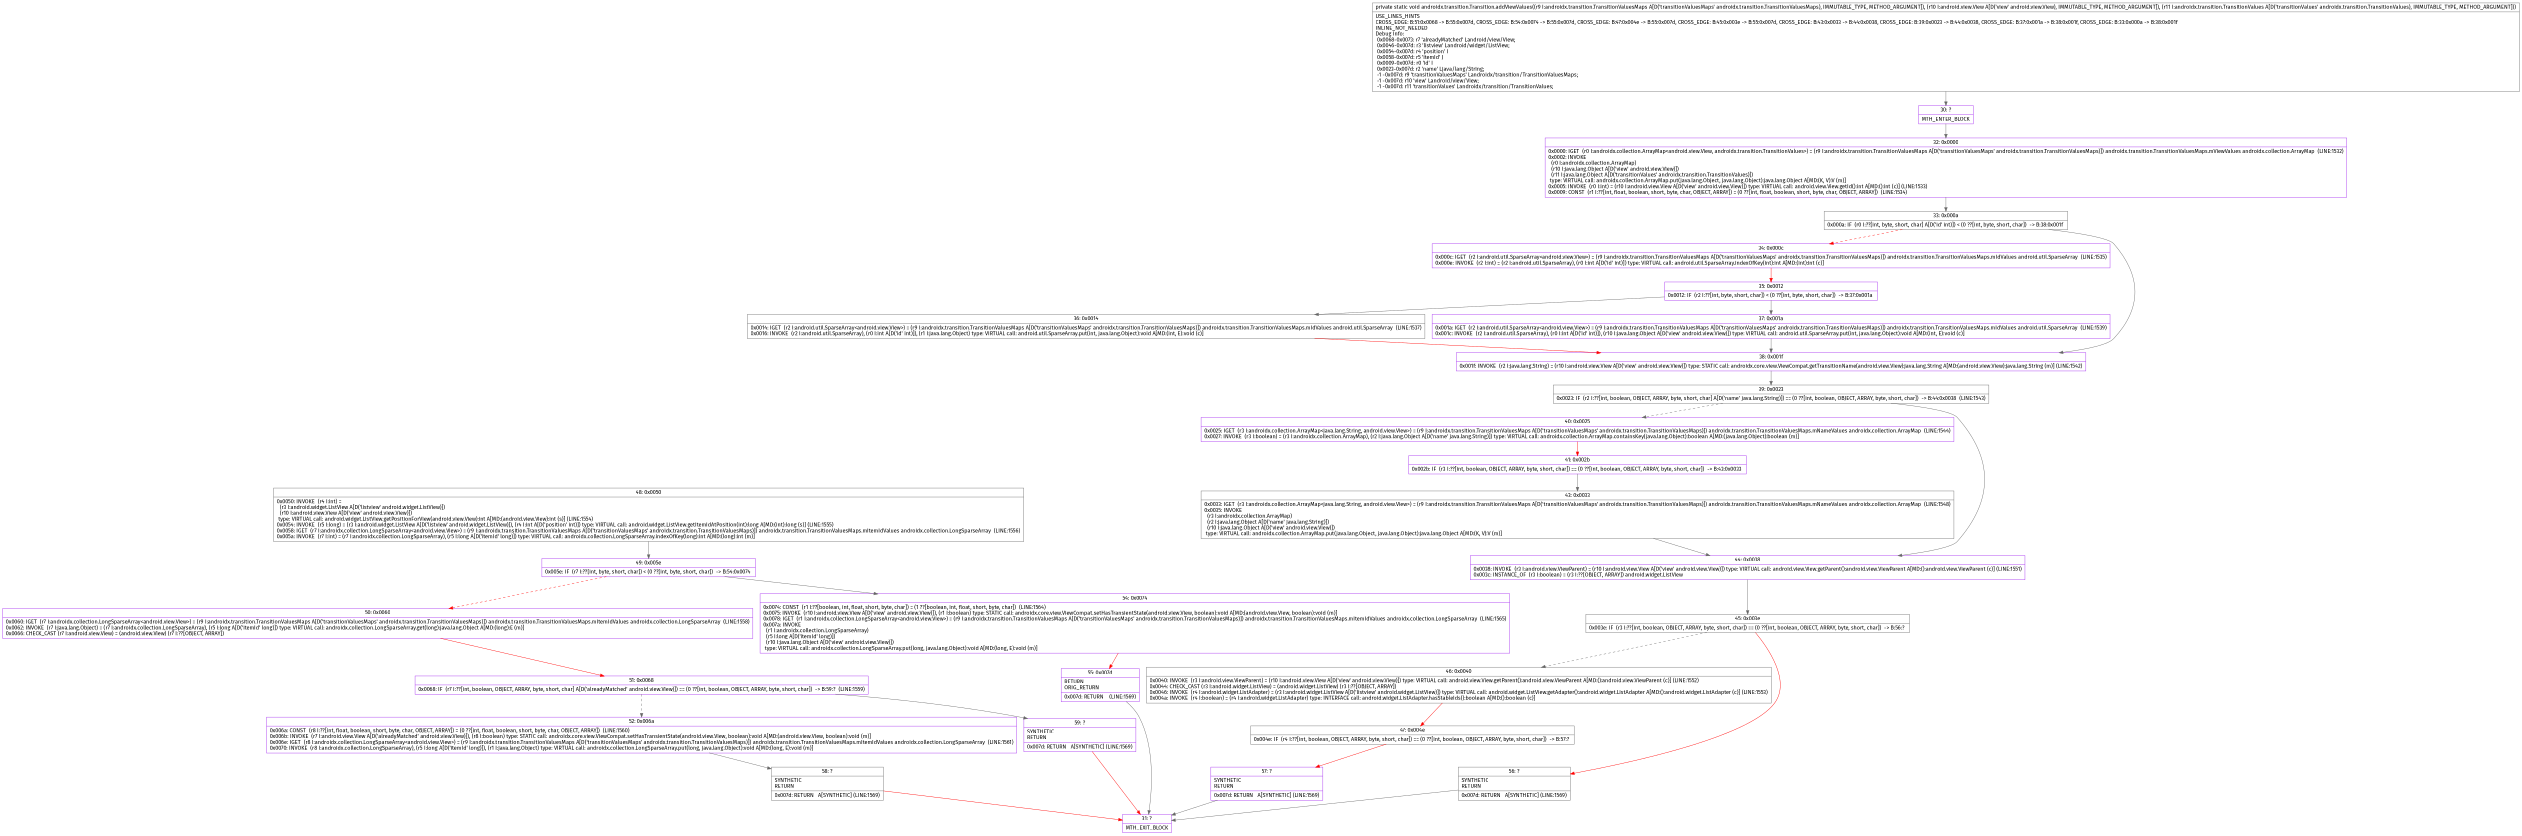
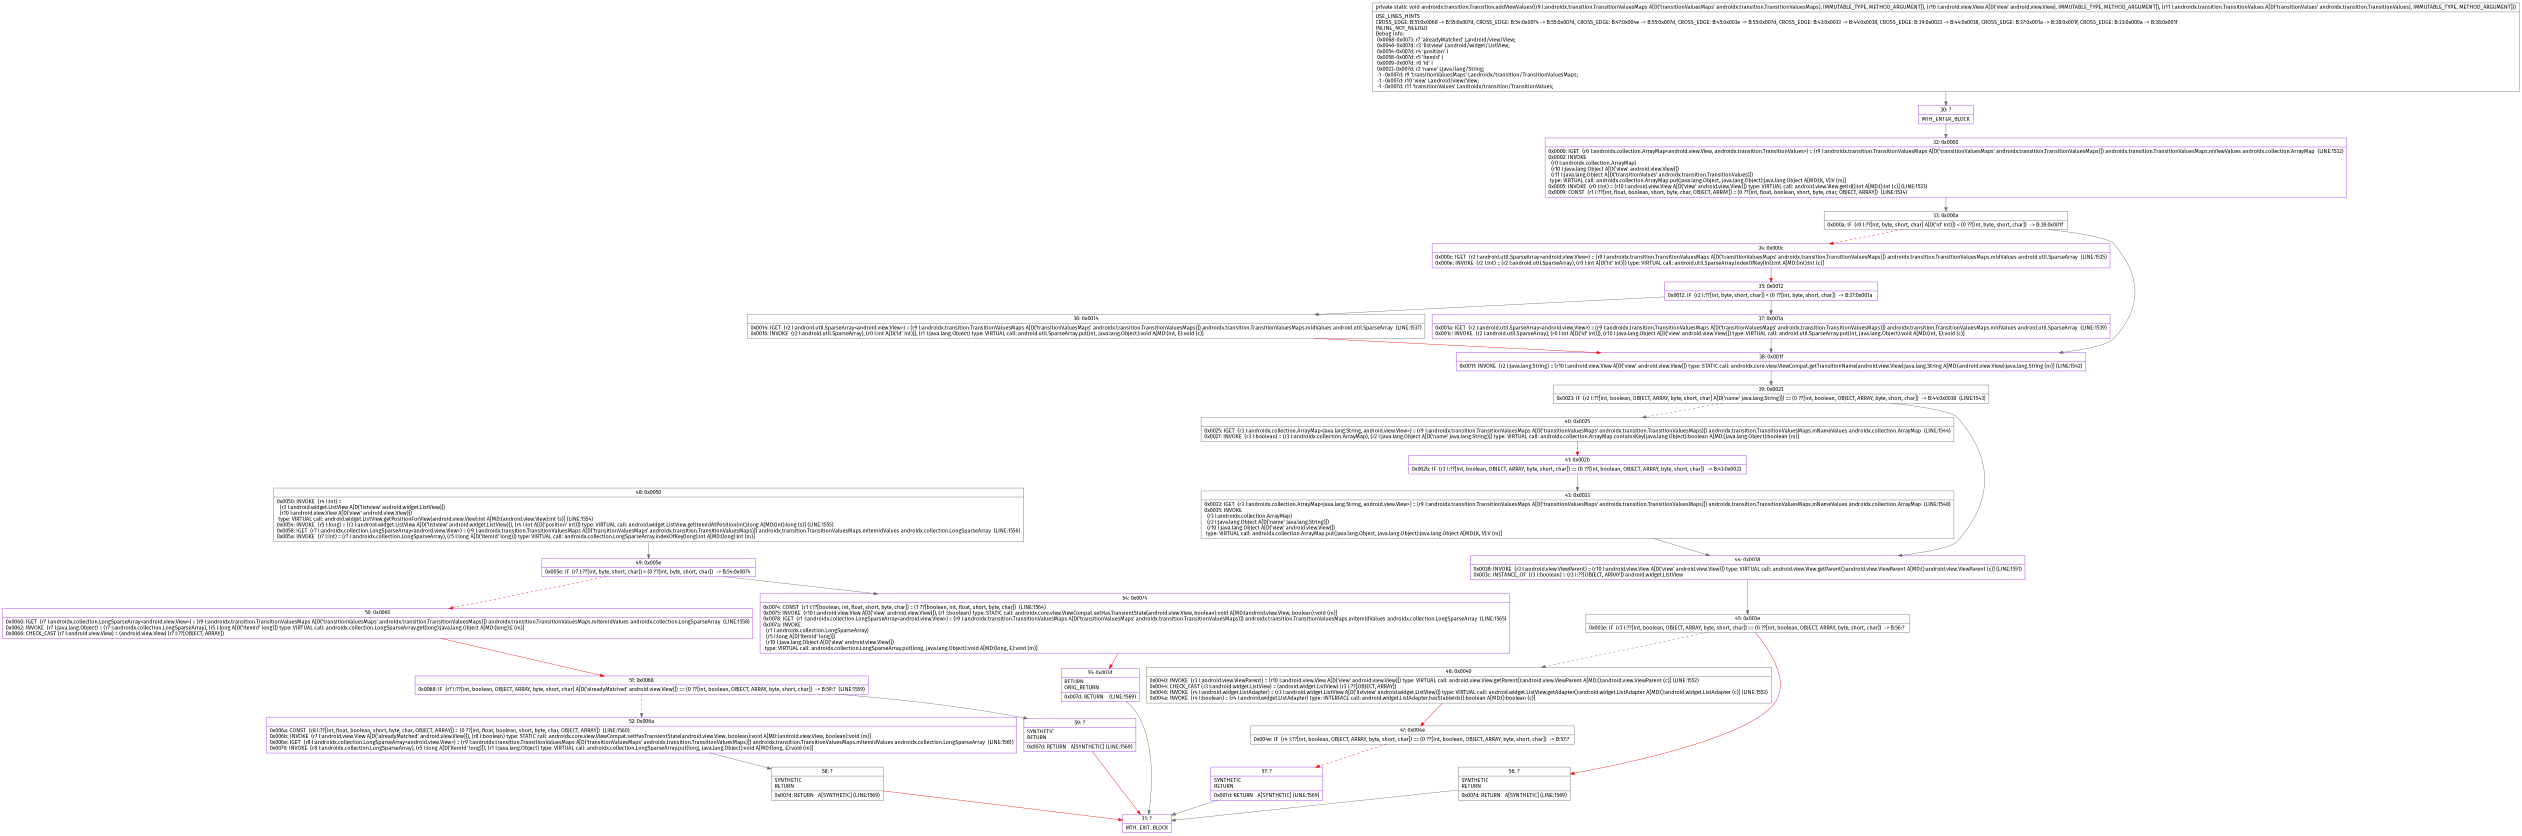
  digraph {
    fontname="Fira Sans"
    node [color=purple fontname="Fira Sans" shape=record]
    edge [color=gray40 fontname="Fira Sans"]
    n1 [label="{30\:\ ?|MTH_ENTER_BLOCK\l}"]
    n2 [label="{32\:\ 0x0000|0x0000: IGET  (r0 I:androidx.collection.ArrayMap\<android.view.View, androidx.transition.TransitionValues\>) = (r9 I:androidx.transition.TransitionValuesMaps A[D('transitionValuesMaps' androidx.transition.TransitionValuesMaps)]) androidx.transition.TransitionValuesMaps.mViewValues androidx.collection.ArrayMap  (LINE:1532)\l0x0002: INVOKE  \l  (r0 I:androidx.collection.ArrayMap)\l  (r10 I:java.lang.Object A[D('view' android.view.View)])\l  (r11 I:java.lang.Object A[D('transitionValues' androidx.transition.TransitionValues)])\l type: VIRTUAL call: androidx.collection.ArrayMap.put(java.lang.Object, java.lang.Object):java.lang.Object A[MD:(K, V):V (m)]\l0x0005: INVOKE  (r0 I:int) = (r10 I:android.view.View A[D('view' android.view.View)]) type: VIRTUAL call: android.view.View.getId():int A[MD:():int (c)] (LINE:1533)\l0x0009: CONST  (r1 I:??[int, float, boolean, short, byte, char, OBJECT, ARRAY]) = (0 ??[int, float, boolean, short, byte, char, OBJECT, ARRAY])  (LINE:1534)\l}"]
    n3 [color=gray40 label="{33\:\ 0x000a|0x000a: IF  (r0 I:??[int, byte, short, char] A[D('id' int)]) \< (0 ??[int, byte, short, char])  \-\> B:38:0x001f \l}"]
    n4 [label="{34\:\ 0x000c|0x000c: IGET  (r2 I:android.util.SparseArray\<android.view.View\>) = (r9 I:androidx.transition.TransitionValuesMaps A[D('transitionValuesMaps' androidx.transition.TransitionValuesMaps)]) androidx.transition.TransitionValuesMaps.mIdValues android.util.SparseArray  (LINE:1535)\l0x000e: INVOKE  (r2 I:int) = (r2 I:android.util.SparseArray), (r0 I:int A[D('id' int)]) type: VIRTUAL call: android.util.SparseArray.indexOfKey(int):int A[MD:(int):int (c)]\l}"]
    n5 [label="{38\:\ 0x001f|0x001f: INVOKE  (r2 I:java.lang.String) = (r10 I:android.view.View A[D('view' android.view.View)]) type: STATIC call: androidx.core.view.ViewCompat.getTransitionName(android.view.View):java.lang.String A[MD:(android.view.View):java.lang.String (m)] (LINE:1542)\l}"]
    n6 [label="{35\:\ 0x0012|0x0012: IF  (r2 I:??[int, byte, short, char]) \< (0 ??[int, byte, short, char])  \-\> B:37:0x001a \l}"]
    n7 [color=gray40 label="{39\:\ 0x0023|0x0023: IF  (r2 I:??[int, boolean, OBJECT, ARRAY, byte, short, char] A[D('name' java.lang.String)]) == (0 ??[int, boolean, OBJECT, ARRAY, byte, short, char])  \-\> B:44:0x0038  (LINE:1543)\l}"]
    n8 [color=gray40 label="{36\:\ 0x0014|0x0014: IGET  (r2 I:android.util.SparseArray\<android.view.View\>) = (r9 I:androidx.transition.TransitionValuesMaps A[D('transitionValuesMaps' androidx.transition.TransitionValuesMaps)]) androidx.transition.TransitionValuesMaps.mIdValues android.util.SparseArray  (LINE:1537)\l0x0016: INVOKE  (r2 I:android.util.SparseArray), (r0 I:int A[D('id' int)]), (r1 I:java.lang.Object) type: VIRTUAL call: android.util.SparseArray.put(int, java.lang.Object):void A[MD:(int, E):void (c)]\l}"]
    n9 [label="{37\:\ 0x001a|0x001a: IGET  (r2 I:android.util.SparseArray\<android.view.View\>) = (r9 I:androidx.transition.TransitionValuesMaps A[D('transitionValuesMaps' androidx.transition.TransitionValuesMaps)]) androidx.transition.TransitionValuesMaps.mIdValues android.util.SparseArray  (LINE:1539)\l0x001c: INVOKE  (r2 I:android.util.SparseArray), (r0 I:int A[D('id' int)]), (r10 I:java.lang.Object A[D('view' android.view.View)]) type: VIRTUAL call: android.util.SparseArray.put(int, java.lang.Object):void A[MD:(int, E):void (c)]\l}"]
-   n10 [label="{40\:\ 0x0025|0x0025: IGET  (r3 I:androidx.collection.ArrayMap\<java.lang.String, android.view.View\>) = (r9 I:androidx.transition.TransitionValuesMaps A[D('transitionValuesMaps' androidx.transition.TransitionValuesMaps)]) androidx.transition.TransitionValuesMaps.mNameValues androidx.collection.ArrayMap  (LINE:1544)\l0x0027: INVOKE  (r3 I:boolean) = (r3 I:androidx.collection.ArrayMap), (r2 I:java.lang.Object A[D('name' java.lang.String)]) type: VIRTUAL call: androidx.collection.ArrayMap.containsKey(java.lang.Object):boolean A[MD:(java.lang.Object):boolean (m)]\l}"]
+   n10 [color=gray40 label="{40\:\ 0x0025|0x0025: IGET  (r3 I:androidx.collection.ArrayMap\<java.lang.String, android.view.View\>) = (r9 I:androidx.transition.TransitionValuesMaps A[D('transitionValuesMaps' androidx.transition.TransitionValuesMaps)]) androidx.transition.TransitionValuesMaps.mNameValues androidx.collection.ArrayMap  (LINE:1544)\l0x0027: INVOKE  (r3 I:boolean) = (r3 I:androidx.collection.ArrayMap), (r2 I:java.lang.Object A[D('name' java.lang.String)]) type: VIRTUAL call: androidx.collection.ArrayMap.containsKey(java.lang.Object):boolean A[MD:(java.lang.Object):boolean (m)]\l}"]
    n11 [label="{44\:\ 0x0038|0x0038: INVOKE  (r3 I:android.view.ViewParent) = (r10 I:android.view.View A[D('view' android.view.View)]) type: VIRTUAL call: android.view.View.getParent():android.view.ViewParent A[MD:():android.view.ViewParent (c)] (LINE:1551)\l0x003c: INSTANCE_OF  (r3 I:boolean) = (r3 I:??[OBJECT, ARRAY]) android.widget.ListView \l}"]
    n12 [label="{41\:\ 0x002b|0x002b: IF  (r3 I:??[int, boolean, OBJECT, ARRAY, byte, short, char]) == (0 ??[int, boolean, OBJECT, ARRAY, byte, short, char])  \-\> B:43:0x0033 \l}"]
    n13 [color=gray40 label="{45\:\ 0x003e|0x003e: IF  (r3 I:??[int, boolean, OBJECT, ARRAY, byte, short, char]) == (0 ??[int, boolean, OBJECT, ARRAY, byte, short, char])  \-\> B:56:? \l}"]
    n14 [color=gray40 label="{43\:\ 0x0033|0x0033: IGET  (r3 I:androidx.collection.ArrayMap\<java.lang.String, android.view.View\>) = (r9 I:androidx.transition.TransitionValuesMaps A[D('transitionValuesMaps' androidx.transition.TransitionValuesMaps)]) androidx.transition.TransitionValuesMaps.mNameValues androidx.collection.ArrayMap  (LINE:1548)\l0x0035: INVOKE  \l  (r3 I:androidx.collection.ArrayMap)\l  (r2 I:java.lang.Object A[D('name' java.lang.String)])\l  (r10 I:java.lang.Object A[D('view' android.view.View)])\l type: VIRTUAL call: androidx.collection.ArrayMap.put(java.lang.Object, java.lang.Object):java.lang.Object A[MD:(K, V):V (m)]\l}"]
    n15 [color=gray40 label="{46\:\ 0x0040|0x0040: INVOKE  (r3 I:android.view.ViewParent) = (r10 I:android.view.View A[D('view' android.view.View)]) type: VIRTUAL call: android.view.View.getParent():android.view.ViewParent A[MD:():android.view.ViewParent (c)] (LINE:1552)\l0x0044: CHECK_CAST (r3 I:android.widget.ListView) = (android.widget.ListView) (r3 I:??[OBJECT, ARRAY]) \l0x0046: INVOKE  (r4 I:android.widget.ListAdapter) = (r3 I:android.widget.ListView A[D('listview' android.widget.ListView)]) type: VIRTUAL call: android.widget.ListView.getAdapter():android.widget.ListAdapter A[MD:():android.widget.ListAdapter (c)] (LINE:1553)\l0x004a: INVOKE  (r4 I:boolean) = (r4 I:android.widget.ListAdapter) type: INTERFACE call: android.widget.ListAdapter.hasStableIds():boolean A[MD:():boolean (c)]\l}"]
    n16 [color=gray40 label="{56\:\ ?|SYNTHETIC\lRETURN\l|0x007d: RETURN   A[SYNTHETIC] (LINE:1569)\l}"]
    n17 [color=gray40 label="{47\:\ 0x004e|0x004e: IF  (r4 I:??[int, boolean, OBJECT, ARRAY, byte, short, char]) == (0 ??[int, boolean, OBJECT, ARRAY, byte, short, char])  \-\> B:57:? \l}"]
    n18 [label="{31\:\ ?|MTH_EXIT_BLOCK\l}"]
    n19 [label="{57\:\ ?|SYNTHETIC\lRETURN\l|0x007d: RETURN   A[SYNTHETIC] (LINE:1569)\l}"]
    n20 [color=gray40 label="{48\:\ 0x0050|0x0050: INVOKE  (r4 I:int) = \l  (r3 I:android.widget.ListView A[D('listview' android.widget.ListView)])\l  (r10 I:android.view.View A[D('view' android.view.View)])\l type: VIRTUAL call: android.widget.ListView.getPositionForView(android.view.View):int A[MD:(android.view.View):int (s)] (LINE:1554)\l0x0054: INVOKE  (r5 I:long) = (r3 I:android.widget.ListView A[D('listview' android.widget.ListView)]), (r4 I:int A[D('position' int)]) type: VIRTUAL call: android.widget.ListView.getItemIdAtPosition(int):long A[MD:(int):long (s)] (LINE:1555)\l0x0058: IGET  (r7 I:androidx.collection.LongSparseArray\<android.view.View\>) = (r9 I:androidx.transition.TransitionValuesMaps A[D('transitionValuesMaps' androidx.transition.TransitionValuesMaps)]) androidx.transition.TransitionValuesMaps.mItemIdValues androidx.collection.LongSparseArray  (LINE:1556)\l0x005a: INVOKE  (r7 I:int) = (r7 I:androidx.collection.LongSparseArray), (r5 I:long A[D('itemId' long)]) type: VIRTUAL call: androidx.collection.LongSparseArray.indexOfKey(long):int A[MD:(long):int (m)]\l}"]
    n21 [label="{49\:\ 0x005e|0x005e: IF  (r7 I:??[int, byte, short, char]) \< (0 ??[int, byte, short, char])  \-\> B:54:0x0074 \l}"]
    n22 [label="{50\:\ 0x0060|0x0060: IGET  (r7 I:androidx.collection.LongSparseArray\<android.view.View\>) = (r9 I:androidx.transition.TransitionValuesMaps A[D('transitionValuesMaps' androidx.transition.TransitionValuesMaps)]) androidx.transition.TransitionValuesMaps.mItemIdValues androidx.collection.LongSparseArray  (LINE:1558)\l0x0062: INVOKE  (r7 I:java.lang.Object) = (r7 I:androidx.collection.LongSparseArray), (r5 I:long A[D('itemId' long)]) type: VIRTUAL call: androidx.collection.LongSparseArray.get(long):java.lang.Object A[MD:(long):E (m)]\l0x0066: CHECK_CAST (r7 I:android.view.View) = (android.view.View) (r7 I:??[OBJECT, ARRAY]) \l}"]
    n23 [label="{54\:\ 0x0074|0x0074: CONST  (r1 I:??[boolean, int, float, short, byte, char]) = (1 ??[boolean, int, float, short, byte, char])  (LINE:1564)\l0x0075: INVOKE  (r10 I:android.view.View A[D('view' android.view.View)]), (r1 I:boolean) type: STATIC call: androidx.core.view.ViewCompat.setHasTransientState(android.view.View, boolean):void A[MD:(android.view.View, boolean):void (m)]\l0x0078: IGET  (r1 I:androidx.collection.LongSparseArray\<android.view.View\>) = (r9 I:androidx.transition.TransitionValuesMaps A[D('transitionValuesMaps' androidx.transition.TransitionValuesMaps)]) androidx.transition.TransitionValuesMaps.mItemIdValues androidx.collection.LongSparseArray  (LINE:1565)\l0x007a: INVOKE  \l  (r1 I:androidx.collection.LongSparseArray)\l  (r5 I:long A[D('itemId' long)])\l  (r10 I:java.lang.Object A[D('view' android.view.View)])\l type: VIRTUAL call: androidx.collection.LongSparseArray.put(long, java.lang.Object):void A[MD:(long, E):void (m)]\l}"]
    n24 [label="{51\:\ 0x0068|0x0068: IF  (r7 I:??[int, boolean, OBJECT, ARRAY, byte, short, char] A[D('alreadyMatched' android.view.View)]) == (0 ??[int, boolean, OBJECT, ARRAY, byte, short, char])  \-\> B:59:?  (LINE:1559)\l}"]
    n25 [label="{55\:\ 0x007d|RETURN\lORIG_RETURN\l|0x007d: RETURN    (LINE:1569)\l}"]
    n26 [label="{52\:\ 0x006a|0x006a: CONST  (r8 I:??[int, float, boolean, short, byte, char, OBJECT, ARRAY]) = (0 ??[int, float, boolean, short, byte, char, OBJECT, ARRAY])  (LINE:1560)\l0x006b: INVOKE  (r7 I:android.view.View A[D('alreadyMatched' android.view.View)]), (r8 I:boolean) type: STATIC call: androidx.core.view.ViewCompat.setHasTransientState(android.view.View, boolean):void A[MD:(android.view.View, boolean):void (m)]\l0x006e: IGET  (r8 I:androidx.collection.LongSparseArray\<android.view.View\>) = (r9 I:androidx.transition.TransitionValuesMaps A[D('transitionValuesMaps' androidx.transition.TransitionValuesMaps)]) androidx.transition.TransitionValuesMaps.mItemIdValues androidx.collection.LongSparseArray  (LINE:1561)\l0x0070: INVOKE  (r8 I:androidx.collection.LongSparseArray), (r5 I:long A[D('itemId' long)]), (r1 I:java.lang.Object) type: VIRTUAL call: androidx.collection.LongSparseArray.put(long, java.lang.Object):void A[MD:(long, E):void (m)]\l}"]
    n27 [label="{59\:\ ?|SYNTHETIC\lRETURN\l|0x007d: RETURN   A[SYNTHETIC] (LINE:1569)\l}"]
    n28 [color=gray40 label="{58\:\ ?|SYNTHETIC\lRETURN\l|0x007d: RETURN   A[SYNTHETIC] (LINE:1569)\l}"]
    n29 [color=gray40 label="{private static void androidx.transition.Transition.addViewValues((r9 I:androidx.transition.TransitionValuesMaps A[D('transitionValuesMaps' androidx.transition.TransitionValuesMaps), IMMUTABLE_TYPE, METHOD_ARGUMENT]), (r10 I:android.view.View A[D('view' android.view.View), IMMUTABLE_TYPE, METHOD_ARGUMENT]), (r11 I:androidx.transition.TransitionValues A[D('transitionValues' androidx.transition.TransitionValues), IMMUTABLE_TYPE, METHOD_ARGUMENT]))  | USE_LINES_HINTS\lCROSS_EDGE: B:51:0x0068 \-\> B:55:0x007d, CROSS_EDGE: B:54:0x0074 \-\> B:55:0x007d, CROSS_EDGE: B:47:0x004e \-\> B:55:0x007d, CROSS_EDGE: B:45:0x003e \-\> B:55:0x007d, CROSS_EDGE: B:43:0x0033 \-\> B:44:0x0038, CROSS_EDGE: B:39:0x0023 \-\> B:44:0x0038, CROSS_EDGE: B:37:0x001a \-\> B:38:0x001f, CROSS_EDGE: B:33:0x000a \-\> B:38:0x001f\lINLINE_NOT_NEEDED\lDebug Info:\l  0x0068\-0x0073: r7 'alreadyMatched' Landroid\/view\/View;\l  0x0046\-0x007d: r3 'listview' Landroid\/widget\/ListView;\l  0x0054\-0x007d: r4 'position' I\l  0x0058\-0x007d: r5 'itemId' J\l  0x0009\-0x007d: r0 'id' I\l  0x0023\-0x007d: r2 'name' Ljava\/lang\/String;\l  \-1 \-0x007d: r9 'transitionValuesMaps' Landroidx\/transition\/TransitionValuesMaps;\l  \-1 \-0x007d: r10 'view' Landroid\/view\/View;\l  \-1 \-0x007d: r11 'transitionValues' Landroidx\/transition\/TransitionValues;\l}"]
    n1 -> n2
    n2 -> n3
    n3 -> n4 [color=red style=dashed]
    n3 -> n5
    n4 -> n6 [color=red]
    n5 -> n7
    n6 -> n8 [style=solid]
    n6 -> n9
    n7 -> n10 [style=dashed]
    n7 -> n11
    n8 -> n5 [color=red]
    n9 -> n5
    n10 -> n12 [color=red]
    n11 -> n13
    n12 -> n14
    n13 -> n15 [style=dashed]
    n13 -> n16 [color=red]
    n14 -> n11
    n15 -> n17 [color=red]
    n16 -> n18
-   n17 -> n19 [color=red]
+   n17 -> n19 [color=red style=dashed]
    n19 -> n18
    n20 -> n21
    n21 -> n22 [color=red style=dashed]
    n21 -> n23
    n22 -> n24 [color=red]
    n23 -> n25 [color=red]
    n24 -> n26 [style=dashed]
    n24 -> n27
    n25 -> n18
    n26 -> n28
    n27 -> n18 [color=red]
    n28 -> n18 [color=red]
    n29 -> n1
  }
